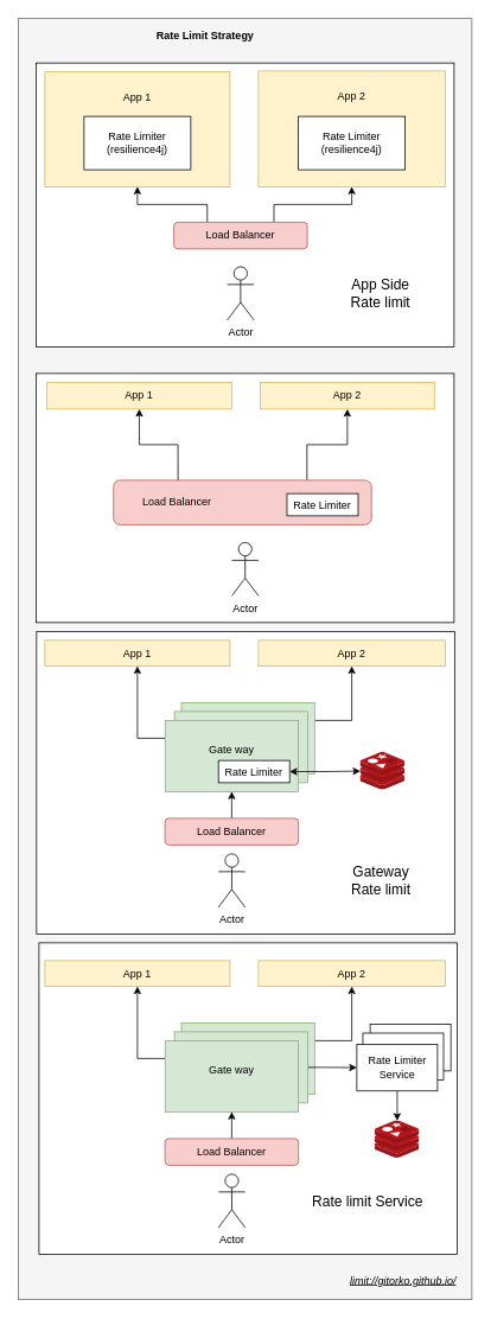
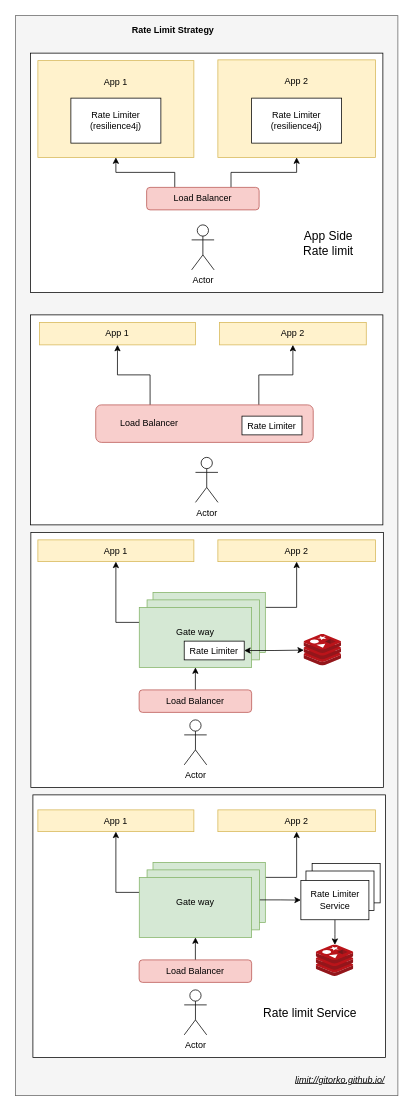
  <mxCell id="0" />
  <mxCell id="1" parent="0" />
  <mxCell id="2" value="" style="rounded=0;whiteSpace=wrap;html=1;fillColor=#f5f5f5;strokeColor=#666666;fontColor=#333333;" vertex="1" parent="1"><mxGeometry x="20" y="20" width="510" height="1440" as="geometry" /></mxCell>
  <mxCell id="3" value="" style="rounded=0;whiteSpace=wrap;html=1;" parent="1" vertex="1"><mxGeometry x="40" y="419" width="470" height="280" as="geometry" /></mxCell>
  <mxCell id="4" value="" style="rounded=0;whiteSpace=wrap;html=1;" parent="1" vertex="1"><mxGeometry x="40" y="70" width="470" height="319" as="geometry" /></mxCell>
  <mxCell id="5" value="App 1&lt;br&gt;&lt;br&gt;&lt;br&gt;&lt;br&gt;&lt;br&gt;&lt;br&gt;" style="rounded=0;whiteSpace=wrap;html=1;fillColor=#fff2cc;strokeColor=#d6b656;" parent="1" vertex="1"><mxGeometry x="50" y="80" width="208" height="129" as="geometry" /></mxCell>
  <mxCell id="6" value="App 2&lt;br&gt;&lt;br&gt;&lt;br&gt;&lt;br&gt;&lt;br&gt;&lt;br&gt;" style="rounded=0;whiteSpace=wrap;html=1;fillColor=#fff2cc;strokeColor=#d6b656;" parent="1" vertex="1"><mxGeometry x="290" y="79" width="210" height="130" as="geometry" /></mxCell>
  <mxCell id="7" value="Rate Limiter&lt;br&gt;(resilience4j)" style="rounded=0;whiteSpace=wrap;html=1;" parent="1" vertex="1"><mxGeometry x="94" y="130" width="120" height="60" as="geometry" /></mxCell>
  <mxCell id="8" value="Actor" style="shape=umlActor;verticalLabelPosition=bottom;labelBackgroundColor=#ffffff;verticalAlign=top;html=1;outlineConnect=0;" parent="1" vertex="1"><mxGeometry x="255" y="299" width="30" height="60" as="geometry" /></mxCell>
  <mxCell id="9" value="Rate Limiter&lt;br&gt;(resilience4j)" style="rounded=0;whiteSpace=wrap;html=1;" parent="1" vertex="1"><mxGeometry x="335" y="130" width="120" height="60" as="geometry" /></mxCell>
  <mxCell id="10" style="edgeStyle=orthogonalEdgeStyle;rounded=0;orthogonalLoop=1;jettySize=auto;html=1;exitX=0.75;exitY=0;exitDx=0;exitDy=0;entryX=0.5;entryY=1;entryDx=0;entryDy=0;" parent="1" source="12" target="6" edge="1"><mxGeometry relative="1" as="geometry" /></mxCell>
  <mxCell id="11" style="edgeStyle=orthogonalEdgeStyle;rounded=0;orthogonalLoop=1;jettySize=auto;html=1;exitX=0.25;exitY=0;exitDx=0;exitDy=0;entryX=0.5;entryY=1;entryDx=0;entryDy=0;" parent="1" source="12" target="5" edge="1"><mxGeometry relative="1" as="geometry" /></mxCell>
  <mxCell id="12" value="Load Balancer" style="rounded=1;whiteSpace=wrap;html=1;fillColor=#f8cecc;strokeColor=#b85450;" parent="1" vertex="1"><mxGeometry x="195" y="249" width="150" height="30" as="geometry" /></mxCell>
  <mxCell id="13" value="App 1" style="rounded=0;whiteSpace=wrap;html=1;fillColor=#fff2cc;strokeColor=#d6b656;" parent="1" vertex="1"><mxGeometry x="52.14" y="429" width="208" height="30" as="geometry" /></mxCell>
  <mxCell id="14" value="App 2" style="rounded=0;whiteSpace=wrap;html=1;fillColor=#fff2cc;strokeColor=#d6b656;" parent="1" vertex="1"><mxGeometry x="292.14" y="429" width="195.71" height="30" as="geometry" /></mxCell>
  <mxCell id="15" value="Actor" style="shape=umlActor;verticalLabelPosition=bottom;labelBackgroundColor=#ffffff;verticalAlign=top;html=1;outlineConnect=0;" parent="1" vertex="1"><mxGeometry x="260.14" y="609" width="30" height="60" as="geometry" /></mxCell>
  <mxCell id="16" style="edgeStyle=orthogonalEdgeStyle;rounded=0;orthogonalLoop=1;jettySize=auto;html=1;exitX=0.75;exitY=0;exitDx=0;exitDy=0;entryX=0.5;entryY=1;entryDx=0;entryDy=0;" parent="1" source="18" target="14" edge="1"><mxGeometry relative="1" as="geometry" /></mxCell>
  <mxCell id="17" style="edgeStyle=orthogonalEdgeStyle;rounded=0;orthogonalLoop=1;jettySize=auto;html=1;exitX=0.25;exitY=0;exitDx=0;exitDy=0;entryX=0.5;entryY=1;entryDx=0;entryDy=0;" parent="1" source="18" target="13" edge="1"><mxGeometry relative="1" as="geometry" /></mxCell>
  <mxCell id="18" value="Load Balancer&amp;nbsp; &amp;nbsp; &amp;nbsp; &amp;nbsp; &amp;nbsp; &amp;nbsp; &amp;nbsp; &amp;nbsp; &amp;nbsp; &amp;nbsp; &amp;nbsp; &amp;nbsp; &amp;nbsp; &amp;nbsp; &amp;nbsp; &amp;nbsp; &amp;nbsp; &amp;nbsp; &amp;nbsp; &amp;nbsp; &amp;nbsp; &amp;nbsp;&amp;nbsp;" style="rounded=1;whiteSpace=wrap;html=1;fillColor=#f8cecc;strokeColor=#b85450;" parent="1" vertex="1"><mxGeometry x="127.14" y="539" width="290" height="50" as="geometry" /></mxCell>
  <mxCell id="19" value="Rate Limiter" style="rounded=0;whiteSpace=wrap;html=1;" parent="1" vertex="1"><mxGeometry x="322.14" y="554" width="80" height="25" as="geometry" /></mxCell>
- <mxCell id="20" value="&lt;font style=&quot;font-size: 16px&quot;&gt;App Side Rate limit&lt;/font&gt;" style="text;html=1;strokeColor=none;fillColor=none;align=center;verticalAlign=middle;whiteSpace=wrap;rounded=0;" parent="1" vertex="1"><mxGeometry x="375" y="309" width="105" height="40" as="geometry" /></mxCell>
+ <mxCell id="20" value="&lt;font style=&quot;font-size: 16px&quot;&gt;App Side Rate limit&lt;/font&gt;" style="text;html=1;strokeColor=none;fillColor=none;align=center;verticalAlign=middle;whiteSpace=wrap;rounded=0;" parent="1" vertex="1"><mxGeometry x="385" y="304" width="105" height="40" as="geometry" /></mxCell>
  <mxCell id="21" value="" style="rounded=0;whiteSpace=wrap;html=1;" parent="1" vertex="1"><mxGeometry x="40.64" y="709" width="470" height="340" as="geometry" /></mxCell>
  <mxCell id="22" value="App 1" style="rounded=0;whiteSpace=wrap;html=1;fillColor=#fff2cc;strokeColor=#d6b656;" parent="1" vertex="1"><mxGeometry x="50" y="719" width="208" height="29" as="geometry" /></mxCell>
  <mxCell id="23" value="App 2" style="rounded=0;whiteSpace=wrap;html=1;fillColor=#fff2cc;strokeColor=#d6b656;" parent="1" vertex="1"><mxGeometry x="290" y="719" width="210" height="29" as="geometry" /></mxCell>
  <mxCell id="24" value="Actor" style="shape=umlActor;verticalLabelPosition=bottom;labelBackgroundColor=#ffffff;verticalAlign=top;html=1;outlineConnect=0;" parent="1" vertex="1"><mxGeometry x="245.11" y="959" width="30" height="60" as="geometry" /></mxCell>
  <mxCell id="25" value="" style="edgeStyle=orthogonalEdgeStyle;rounded=0;orthogonalLoop=1;jettySize=auto;html=1;" parent="1" source="26" target="32" edge="1"><mxGeometry relative="1" as="geometry" /></mxCell>
  <mxCell id="26" value="Load Balancer" style="rounded=1;whiteSpace=wrap;html=1;fillColor=#f8cecc;strokeColor=#b85450;" parent="1" vertex="1"><mxGeometry x="185" y="919" width="150" height="30" as="geometry" /></mxCell>
- <mxCell id="27" value="&lt;font style=&quot;font-size: 16px&quot;&gt;Gateway &lt;br&gt;Rate limit&lt;/font&gt;" style="text;html=1;strokeColor=none;fillColor=none;align=center;verticalAlign=middle;whiteSpace=wrap;rounded=0;" parent="1" vertex="1"><mxGeometry x="355.71" y="959" width="144.29" height="60" as="geometry" /></mxCell>
  <mxCell id="28" style="edgeStyle=orthogonalEdgeStyle;rounded=0;orthogonalLoop=1;jettySize=auto;html=1;exitX=1;exitY=0.25;exitDx=0;exitDy=0;entryX=0.5;entryY=1;entryDx=0;entryDy=0;startArrow=none;startFill=0;" parent="1" source="29" target="23" edge="1"><mxGeometry relative="1" as="geometry" /></mxCell>
  <mxCell id="29" value="Gate way&lt;br&gt;&lt;br&gt;" style="rounded=0;whiteSpace=wrap;html=1;fillColor=#d5e8d4;strokeColor=#82b366;" parent="1" vertex="1"><mxGeometry x="203.48" y="789" width="149.79" height="80" as="geometry" /></mxCell>
  <mxCell id="30" value="Gate way&lt;br&gt;&lt;br&gt;" style="rounded=0;whiteSpace=wrap;html=1;fillColor=#d5e8d4;strokeColor=#82b366;" parent="1" vertex="1"><mxGeometry x="195.58" y="799" width="149.79" height="80" as="geometry" /></mxCell>
  <mxCell id="31" style="edgeStyle=orthogonalEdgeStyle;rounded=0;orthogonalLoop=1;jettySize=auto;html=1;exitX=0;exitY=0.25;exitDx=0;exitDy=0;entryX=0.5;entryY=1;entryDx=0;entryDy=0;startArrow=none;startFill=0;" parent="1" source="32" target="22" edge="1"><mxGeometry relative="1" as="geometry" /></mxCell>
  <mxCell id="32" value="Gate way&lt;br&gt;&lt;br&gt;" style="rounded=0;whiteSpace=wrap;html=1;fillColor=#d5e8d4;strokeColor=#82b366;" parent="1" vertex="1"><mxGeometry x="185.21" y="809" width="149.79" height="80" as="geometry" /></mxCell>
  <mxCell id="33" value="" style="edgeStyle=orthogonalEdgeStyle;rounded=0;orthogonalLoop=1;jettySize=auto;html=1;startArrow=classic;startFill=1;" parent="1" source="34" target="35" edge="1"><mxGeometry relative="1" as="geometry" /></mxCell>
  <mxCell id="34" value="Rate Limiter" style="rounded=0;whiteSpace=wrap;html=1;" parent="1" vertex="1"><mxGeometry x="245.11" y="854" width="80" height="25" as="geometry" /></mxCell>
  <mxCell id="35" value="" style="aspect=fixed;html=1;points=[];align=center;image;fontSize=12;image=img/lib/mscae/Cache_Redis_Product.svg;" parent="1" vertex="1"><mxGeometry x="404.71" y="845" width="50" height="42" as="geometry" /></mxCell>
  <mxCell id="36" value="limit://gitorko.github.io/" style="text;html=1;strokeColor=none;fillColor=none;align=center;verticalAlign=middle;whiteSpace=wrap;rounded=0;fontStyle=6" parent="1" vertex="1"><mxGeometry x="387.81" y="1429" width="130" height="20" as="geometry" /></mxCell>
  <mxCell id="37" value="" style="rounded=0;whiteSpace=wrap;html=1;" parent="1" vertex="1"><mxGeometry x="43.37" y="1059" width="470" height="350" as="geometry" /></mxCell>
  <mxCell id="38" value="App 1" style="rounded=0;whiteSpace=wrap;html=1;fillColor=#fff2cc;strokeColor=#d6b656;" parent="1" vertex="1"><mxGeometry x="50" y="1079" width="208" height="29" as="geometry" /></mxCell>
  <mxCell id="39" value="App 2" style="rounded=0;whiteSpace=wrap;html=1;fillColor=#fff2cc;strokeColor=#d6b656;" parent="1" vertex="1"><mxGeometry x="290" y="1079" width="210" height="29" as="geometry" /></mxCell>
  <mxCell id="40" value="Actor" style="shape=umlActor;verticalLabelPosition=bottom;labelBackgroundColor=#ffffff;verticalAlign=top;html=1;outlineConnect=0;" parent="1" vertex="1"><mxGeometry x="245.11" y="1319" width="30" height="60" as="geometry" /></mxCell>
  <mxCell id="41" value="" style="edgeStyle=orthogonalEdgeStyle;rounded=0;orthogonalLoop=1;jettySize=auto;html=1;" parent="1" source="42" target="49" edge="1"><mxGeometry relative="1" as="geometry" /></mxCell>
  <mxCell id="42" value="Load Balancer" style="rounded=1;whiteSpace=wrap;html=1;fillColor=#f8cecc;strokeColor=#b85450;" parent="1" vertex="1"><mxGeometry x="185" y="1279" width="150" height="30" as="geometry" /></mxCell>
  <mxCell id="43" value="&lt;font style=&quot;font-size: 16px&quot;&gt;Rate limit Service&lt;/font&gt;" style="text;html=1;strokeColor=none;fillColor=none;align=center;verticalAlign=middle;whiteSpace=wrap;rounded=0;" parent="1" vertex="1"><mxGeometry x="340.71" y="1319" width="144.29" height="60" as="geometry" /></mxCell>
  <mxCell id="44" style="edgeStyle=orthogonalEdgeStyle;rounded=0;orthogonalLoop=1;jettySize=auto;html=1;exitX=1;exitY=0.25;exitDx=0;exitDy=0;entryX=0.5;entryY=1;entryDx=0;entryDy=0;startArrow=none;startFill=0;" parent="1" source="45" target="39" edge="1"><mxGeometry relative="1" as="geometry" /></mxCell>
  <mxCell id="45" value="Gate way&lt;br&gt;&lt;br&gt;" style="rounded=0;whiteSpace=wrap;html=1;fillColor=#d5e8d4;strokeColor=#82b366;" parent="1" vertex="1"><mxGeometry x="203.48" y="1149" width="149.79" height="80" as="geometry" /></mxCell>
  <mxCell id="46" value="" style="edgeStyle=orthogonalEdgeStyle;rounded=0;orthogonalLoop=1;jettySize=auto;html=1;" parent="1" source="47" target="54" edge="1"><mxGeometry relative="1" as="geometry" /></mxCell>
  <mxCell id="47" value="Gate way&lt;br&gt;&lt;br&gt;" style="rounded=0;whiteSpace=wrap;html=1;fillColor=#d5e8d4;strokeColor=#82b366;" parent="1" vertex="1"><mxGeometry x="195.58" y="1159" width="149.79" height="80" as="geometry" /></mxCell>
  <mxCell id="48" style="edgeStyle=orthogonalEdgeStyle;rounded=0;orthogonalLoop=1;jettySize=auto;html=1;exitX=0;exitY=0.25;exitDx=0;exitDy=0;entryX=0.5;entryY=1;entryDx=0;entryDy=0;startArrow=none;startFill=0;" parent="1" source="49" target="38" edge="1"><mxGeometry relative="1" as="geometry" /></mxCell>
  <mxCell id="49" value="Gate way&lt;br&gt;&lt;br&gt;" style="rounded=0;whiteSpace=wrap;html=1;fillColor=#d5e8d4;strokeColor=#82b366;" parent="1" vertex="1"><mxGeometry x="185.21" y="1169" width="149.79" height="80" as="geometry" /></mxCell>
  <mxCell id="50" value="Rate Limiter Service" style="rounded=0;whiteSpace=wrap;html=1;" parent="1" vertex="1"><mxGeometry x="415.66" y="1150.5" width="90.71" height="52.5" as="geometry" /></mxCell>
  <mxCell id="51" value="" style="aspect=fixed;html=1;points=[];align=center;image;fontSize=12;image=img/lib/mscae/Cache_Redis_Product.svg;" parent="1" vertex="1"><mxGeometry x="421.02" y="1259" width="50" height="42" as="geometry" /></mxCell>
  <mxCell id="52" value="Rate Limiter Service" style="rounded=0;whiteSpace=wrap;html=1;" parent="1" vertex="1"><mxGeometry x="407.45" y="1160.5" width="90.71" height="52.5" as="geometry" /></mxCell>
  <mxCell id="53" style="edgeStyle=orthogonalEdgeStyle;rounded=0;orthogonalLoop=1;jettySize=auto;html=1;" parent="1" source="54" target="51" edge="1"><mxGeometry relative="1" as="geometry" /></mxCell>
  <mxCell id="54" value="Rate Limiter Service" style="rounded=0;whiteSpace=wrap;html=1;" parent="1" vertex="1"><mxGeometry x="400.66" y="1173" width="90.71" height="52.5" as="geometry" /></mxCell>
  <mxCell id="55" value="Rate Limit Strategy" style="text;html=1;strokeColor=none;fillColor=none;align=center;verticalAlign=middle;whiteSpace=wrap;rounded=0;fontStyle=1" vertex="1" parent="1"><mxGeometry x="158.14" y="30" width="145" height="20" as="geometry" /></mxCell>
